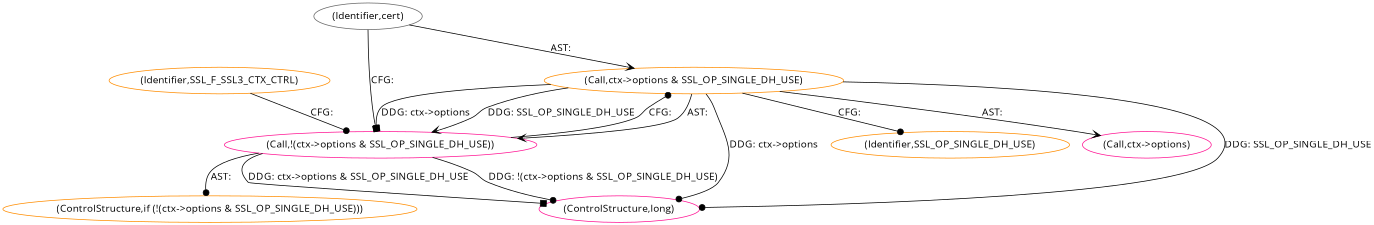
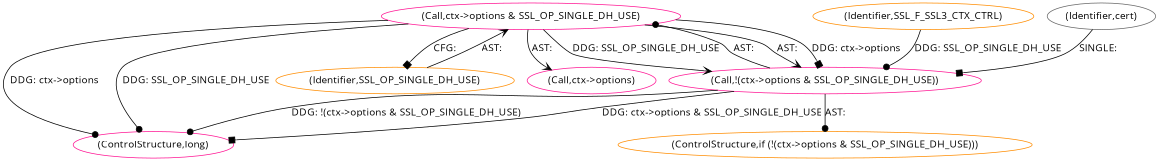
  digraph {
    fontname="Open Sans"
    node [color=deeppink fontname="Open Sans"]
    edge [arrowhead=dot fontname="Open Sans"]
-   n1 [color=darkorange label="(Call,ctx->options & SSL_OP_SINGLE_DH_USE)"]
+   n1 [label="(Call,ctx->options & SSL_OP_SINGLE_DH_USE)"]
    n2 [label="(Call,!(ctx->options & SSL_OP_SINGLE_DH_USE))"]
    n3 [label="(ControlStructure,long)"]
    n4 [color=darkorange label="(Identifier,SSL_OP_SINGLE_DH_USE)"]
    n5 [label="(Call,ctx->options)"]
    n6 [color=darkorange label="(ControlStructure,if (!(ctx->options & SSL_OP_SINGLE_DH_USE)))"]
    n7 [color=darkorange label="(Identifier,SSL_F_SSL3_CTX_CTRL)"]
    n8 [color=gray40 label="(Identifier,cert)"]
    n1 -> n2 [arrowhead=vee label="AST: "]
    n1 -> n2 [arrowhead=box label="DDG: ctx->options"]
    n1 -> n2 [arrowhead=vee label="DDG: SSL_OP_SINGLE_DH_USE"]
    n1 -> n3 [label="DDG: ctx->options"]
    n1 -> n3 [label="DDG: SSL_OP_SINGLE_DH_USE"]
-   n1 -> n4 [label="CFG: "]
+   n1 -> n4 [arrowhead=box label="CFG: "]
    n1 -> n5 [arrowhead=vee label="AST: "]
-   n2 -> n1 [label="CFG: "]
+   n2 -> n1 [label="AST: "]
    n2 -> n3 [label="DDG: !(ctx->options & SSL_OP_SINGLE_DH_USE)"]
    n2 -> n3 [arrowhead=box label="DDG: ctx->options & SSL_OP_SINGLE_DH_USE"]
    n2 -> n6 [label="AST: "]
-   n8 -> n1 [arrowhead=vee label="AST: "]
-   n7 -> n2 [label="CFG: "]
-   n8 -> n2 [arrowhead=box label="CFG: "]
+   n4 -> n1 [arrowhead=vee label="AST: "]
+   n7 -> n2 [label="DDG: SSL_OP_SINGLE_DH_USE"]
+   n8 -> n2 [arrowhead=box label="SINGLE: "]
  }
